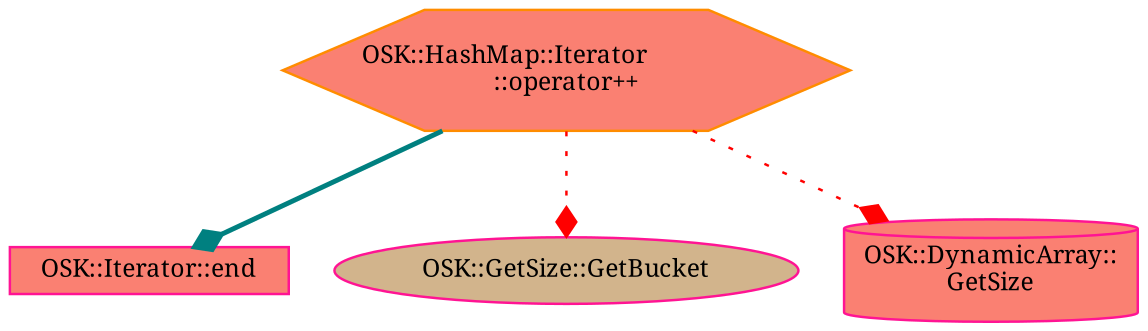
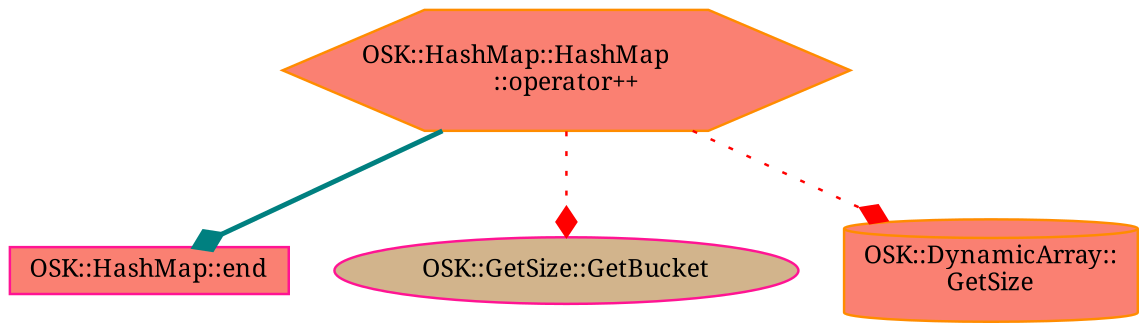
  digraph {
    fontname="Noto Serif"
    rankdir=TB
    node [color=darkorange fillcolor=salmon fontname="Noto Serif" fontsize=10 style=filled]
    edge [arrowhead=diamond color=red fontname="Noto Serif" fontsize=10 labelfontname=Helvetica labelfontsize=10 style=dotted]
-   n1 [fontcolor=black height=0.2 label="OSK::HashMap::Iterator\l::operator++" shape=hexagon width=0.4]
-   n2 [color=deeppink height=0.2 label="OSK::Iterator::end" shape=box width=0.4]
+   n1 [fontcolor=black height=0.2 label="OSK::HashMap::HashMap\l::operator++" shape=hexagon width=0.4]
+   n2 [color=deeppink height=0.2 label="OSK::HashMap::end" shape=box width=0.4]
    n3 [color=deeppink fillcolor=tan height=0.2 label="OSK::GetSize::GetBucket" shape=ellipse width=0.4]
-   n4 [color=deeppink height=0.2 label="OSK::DynamicArray::\lGetSize" shape=cylinder width=0.4]
+   n4 [height=0.2 label="OSK::DynamicArray::\lGetSize" shape=cylinder width=0.4]
    n1 -> n2 [color=teal style=bold]
    n1 -> n3
    n1 -> n4
  }
